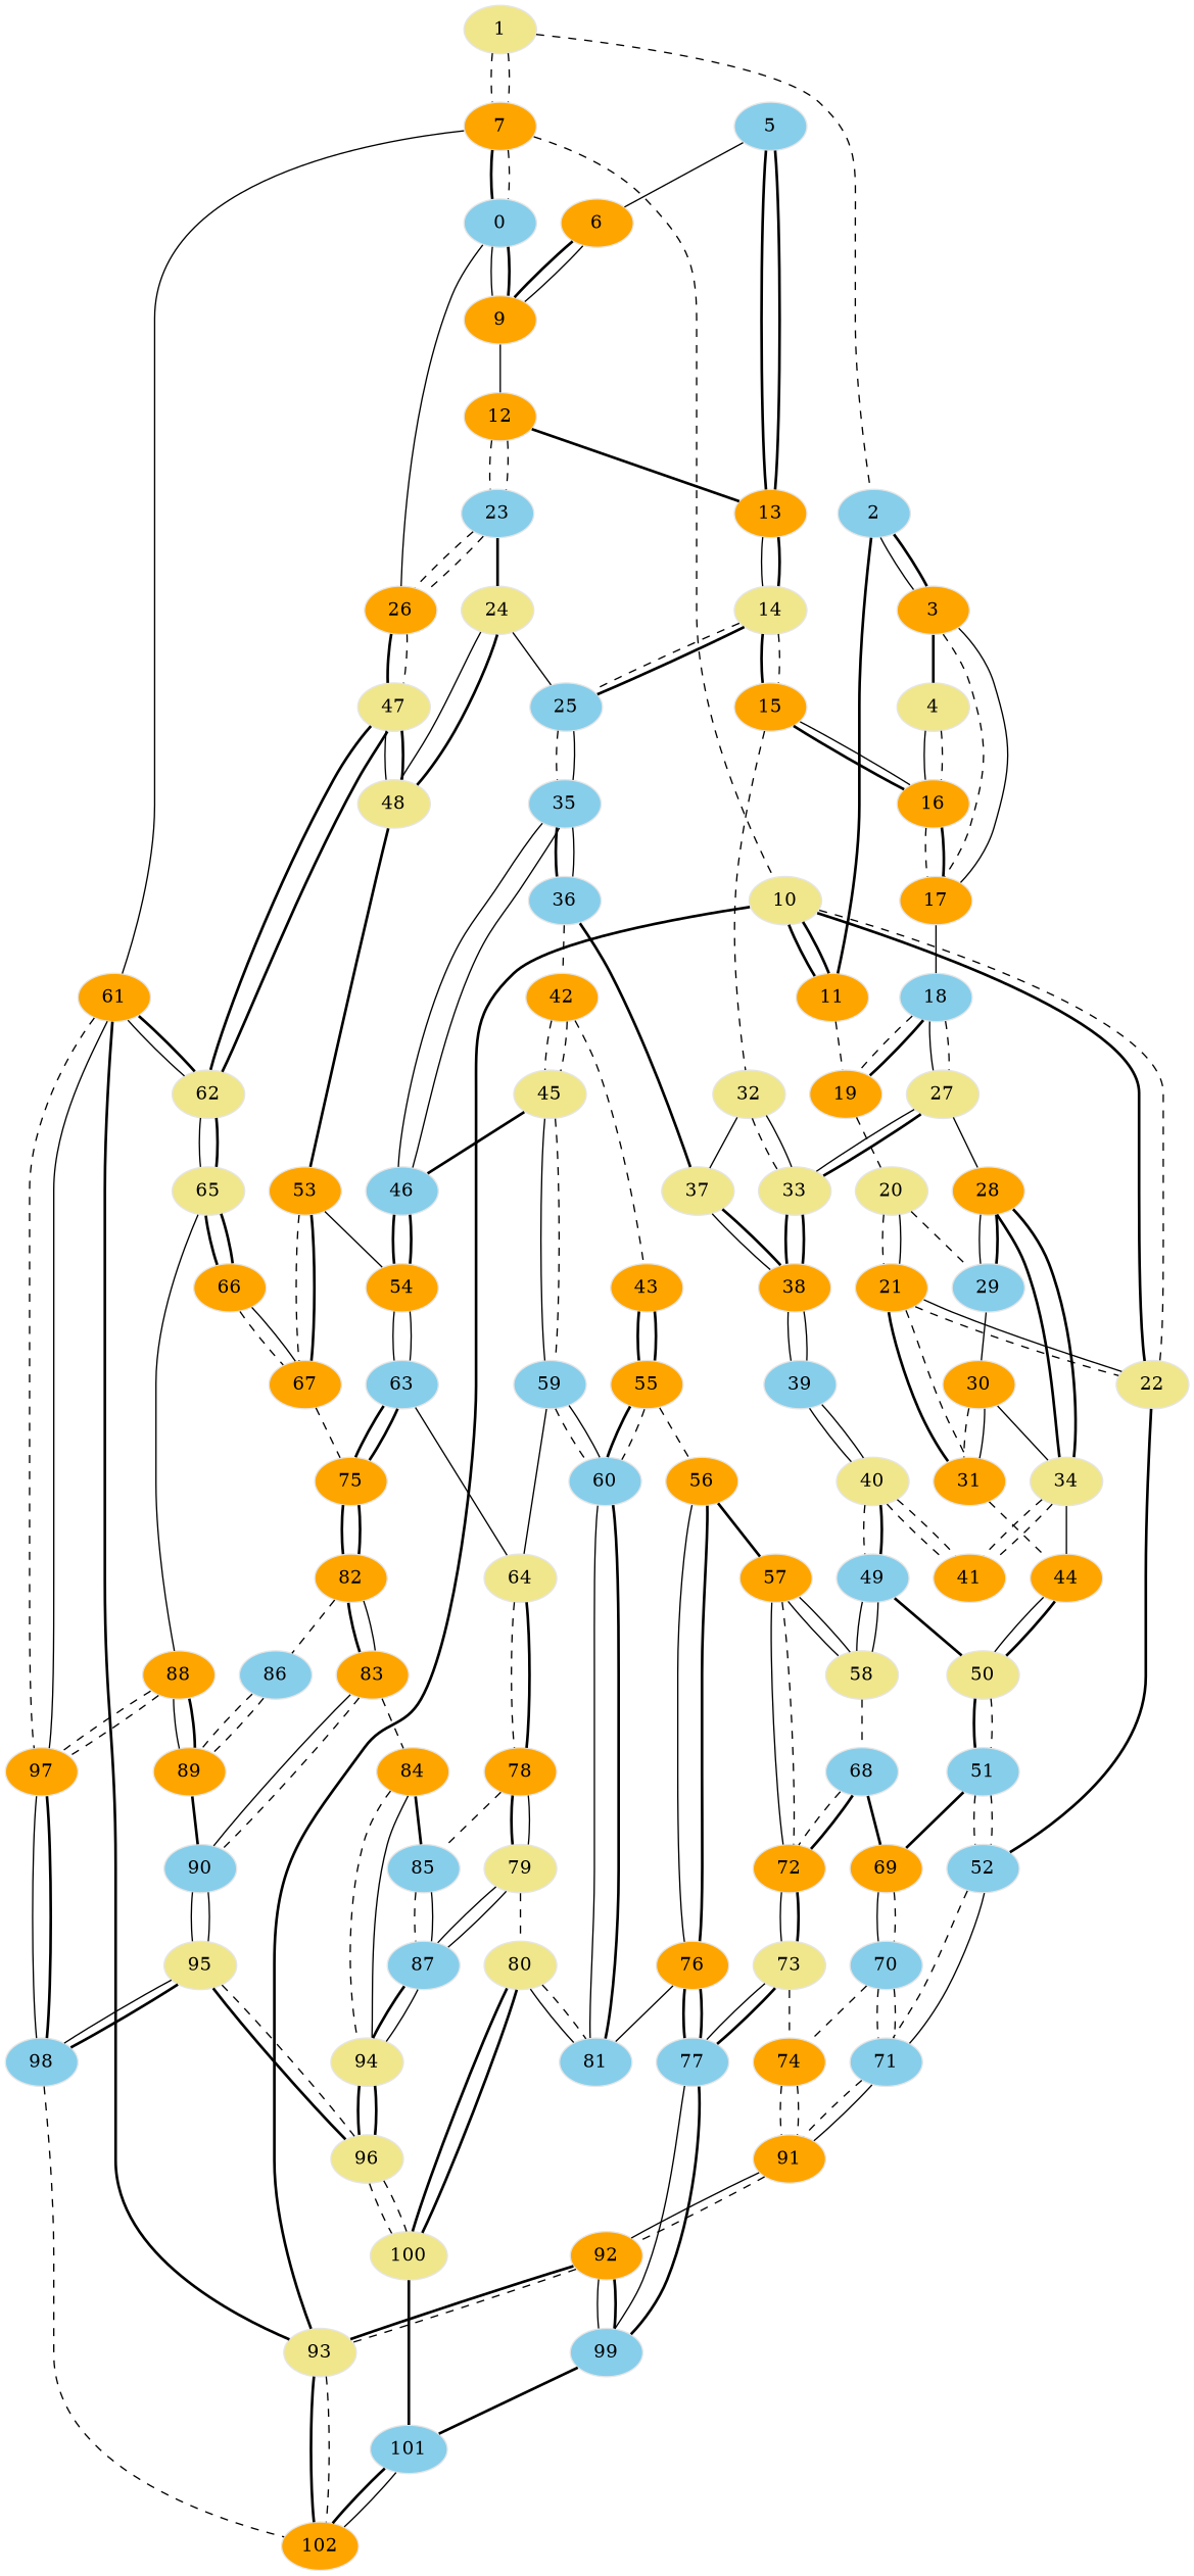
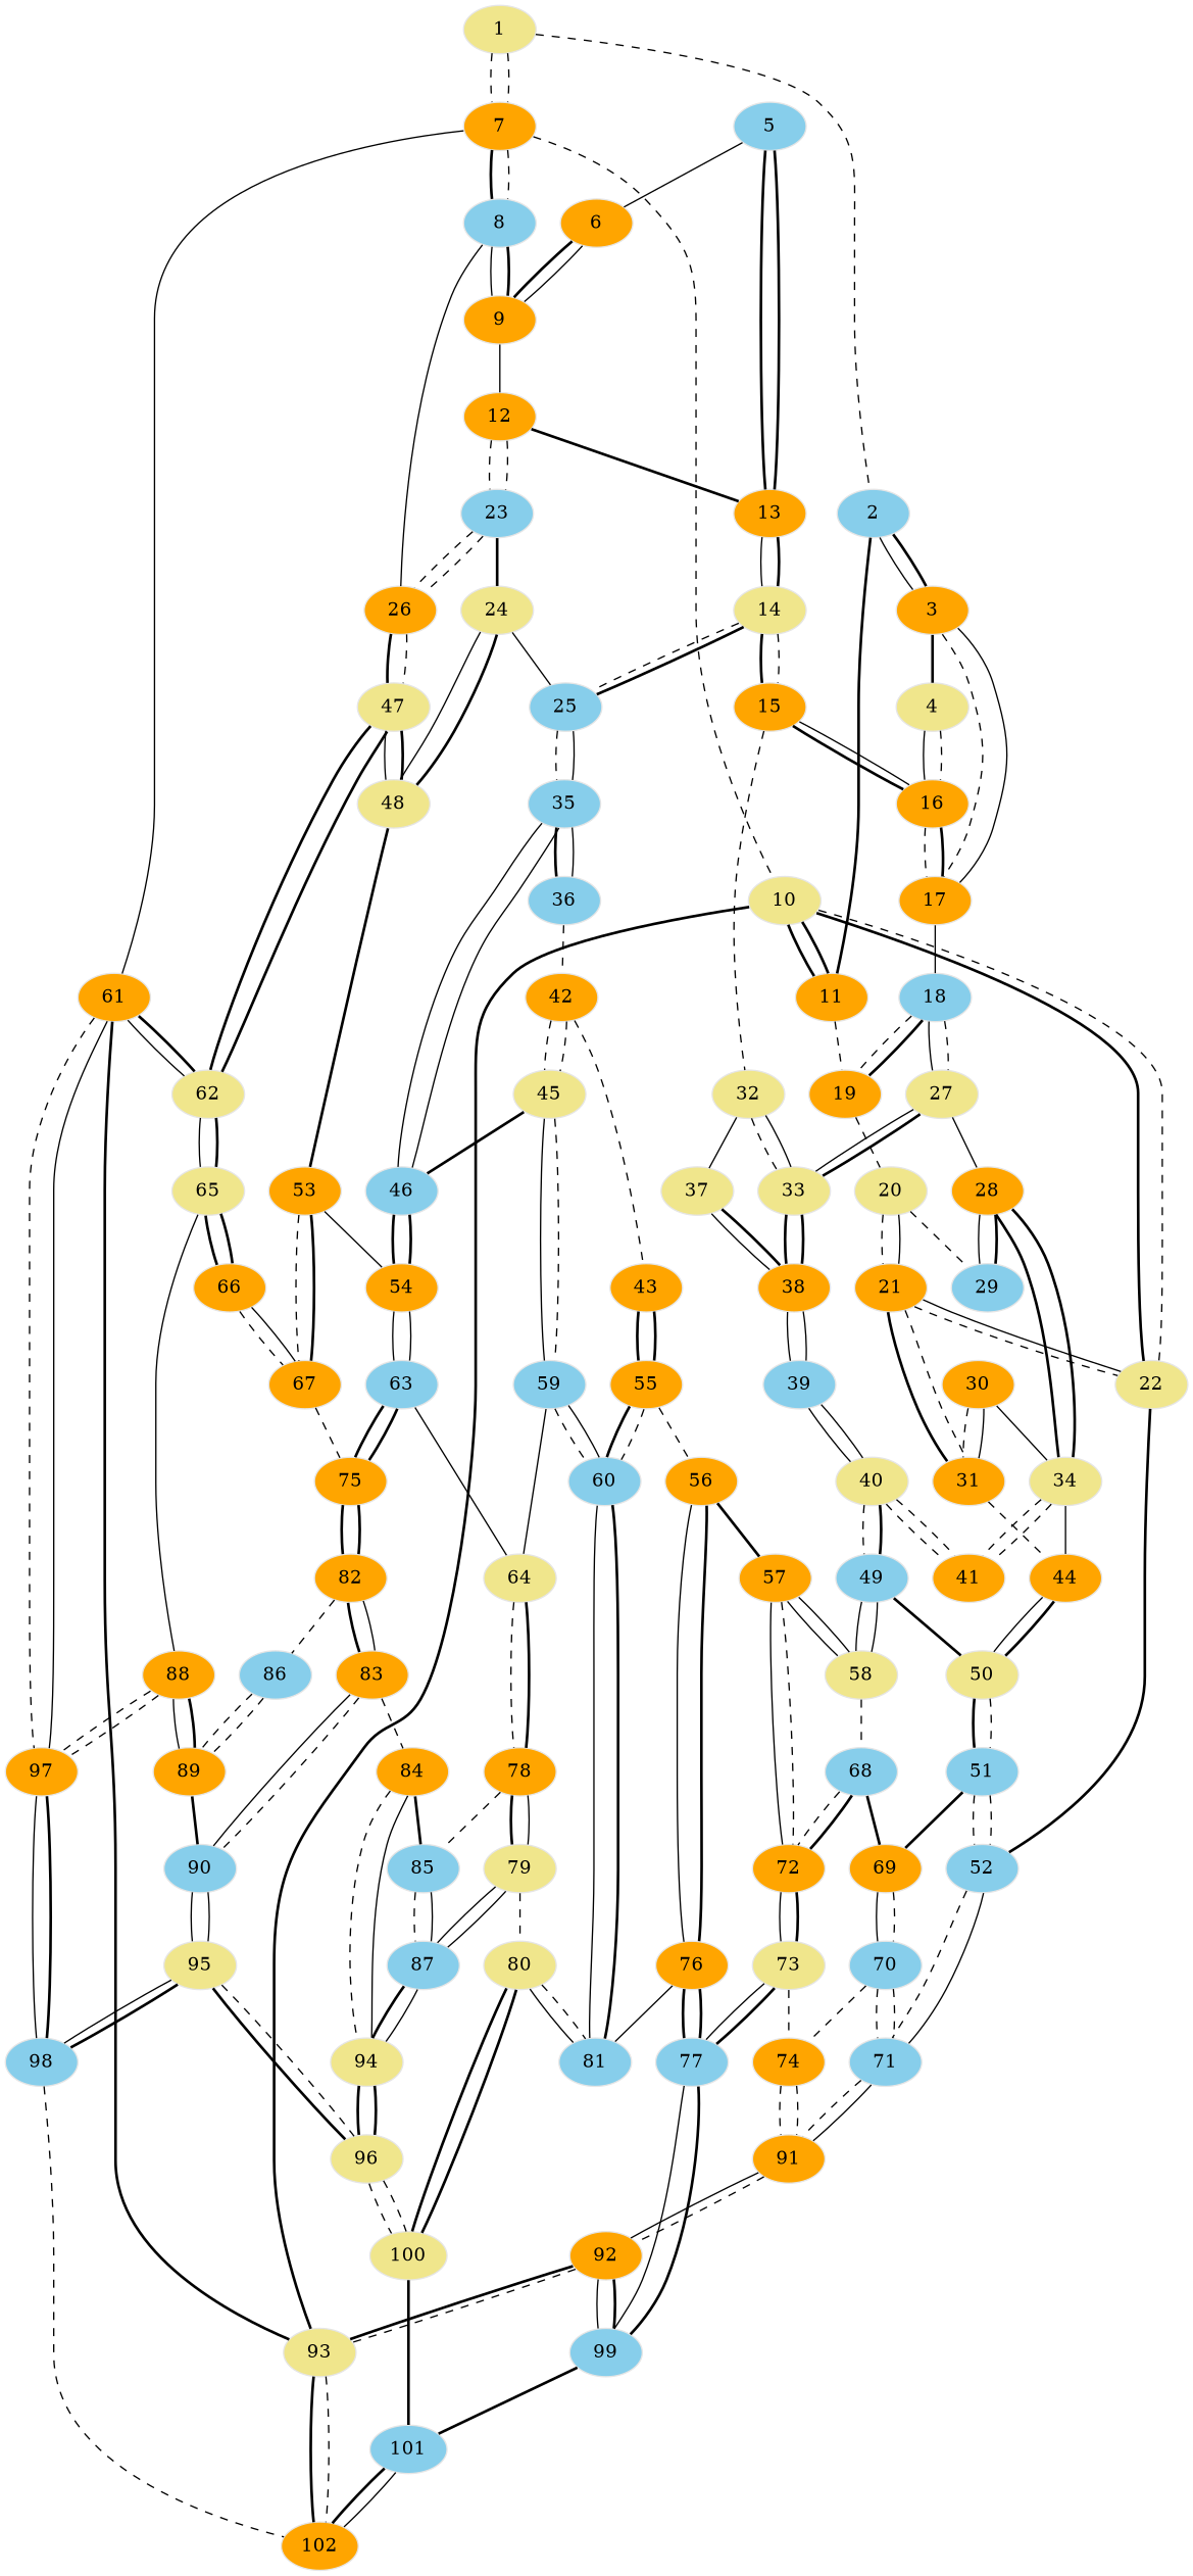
  graph {
    node [color=gray90 fillcolor=orange style=filled]
    edge [style=bold]
    1 [fillcolor=khaki]
    2 [fillcolor=skyblue]
    7
    3
    11
-   8 [fillcolor=skyblue label=0]
+   8 [fillcolor=skyblue]
    10 [fillcolor=khaki]
    61
    4 [fillcolor=khaki]
    17
    19
    16
    18 [fillcolor=skyblue]
    5 [fillcolor=skyblue]
    6
    13
    9
    14 [fillcolor=khaki]
    12
    26
    22 [fillcolor=khaki]
    93 [fillcolor=khaki]
    62 [fillcolor=khaki]
    97
    47 [fillcolor=khaki]
    23 [fillcolor=skyblue]
    52 [fillcolor=skyblue]
    102
    20 [fillcolor=khaki]
    24 [fillcolor=khaki]
    15
    25 [fillcolor=skyblue]
    32 [fillcolor=khaki]
    35 [fillcolor=skyblue]
    33 [fillcolor=khaki]
    37 [fillcolor=khaki]
    27 [fillcolor=khaki]
    28
    21
    29 [fillcolor=skyblue]
    31
    30
    44
    71 [fillcolor=skyblue]
    48 [fillcolor=khaki]
    53
    36 [fillcolor=skyblue]
    46 [fillcolor=skyblue]
    34 [fillcolor=khaki]
    38
    41
    50 [fillcolor=khaki]
    39 [fillcolor=skyblue]
    42
    54
    43
    45 [fillcolor=khaki]
    40 [fillcolor=khaki]
    49 [fillcolor=skyblue]
    55
    58 [fillcolor=khaki]
    59 [fillcolor=skyblue]
    56
    60 [fillcolor=skyblue]
    51 [fillcolor=skyblue]
    64 [fillcolor=khaki]
    63 [fillcolor=skyblue]
    65 [fillcolor=khaki]
    67
    68 [fillcolor=skyblue]
    69
    70 [fillcolor=skyblue]
    91
    75
    57
    76
    81 [fillcolor=skyblue]
    72
    77 [fillcolor=skyblue]
    73 [fillcolor=khaki]
    78
    98 [fillcolor=skyblue]
    66
    88
    82
    79 [fillcolor=khaki]
    85 [fillcolor=skyblue]
    89
    86 [fillcolor=skyblue]
    74
    92
    99 [fillcolor=skyblue]
    83
    101 [fillcolor=skyblue]
    80 [fillcolor=khaki]
    87 [fillcolor=skyblue]
    100 [fillcolor=khaki]
    94 [fillcolor=khaki]
    84
    90 [fillcolor=skyblue]
    95 [fillcolor=khaki]
    96 [fillcolor=khaki]
    1 -- 2 [style=dashed]
    1 -- 7 [style=dashed]
    1 -- 7 [style=dashed]
    2 -- 3 [style=solid]
    2 -- 3
    2 -- 11
    7 -- 8
    7 -- 8 [style=dashed]
    7 -- 10 [style=dashed]
    7 -- 61 [style=solid]
    3 -- 4
    3 -- 17 [style=dashed]
    3 -- 17 [style=solid]
    11 -- 19 [style=dashed]
    8 -- 9 [style=solid]
    8 -- 9
    8 -- 26 [style=solid]
    10 -- 11
    10 -- 11
    10 -- 22
    10 -- 22 [style=dashed]
    10 -- 93
    61 -- 93
    61 -- 62 [style=solid]
    61 -- 62
    61 -- 97 [style=dashed]
    61 -- 97 [style=solid]
    4 -- 16 [style=solid]
    4 -- 16 [style=dashed]
    17 -- 18 [style=solid]
    19 -- 20 [style=dashed]
    16 -- 17 [style=dashed]
    16 -- 17
    18 -- 19 [style=dashed]
    18 -- 19
    18 -- 27 [style=solid]
    18 -- 27 [style=dashed]
    5 -- 6 [style=solid]
    5 -- 13
    5 -- 13
    6 -- 9
    6 -- 9 [style=solid]
    13 -- 14 [style=solid]
    13 -- 14
    9 -- 12 [style=solid]
    14 -- 15
    14 -- 15 [style=dashed]
    14 -- 25 [style=dashed]
    14 -- 25
    12 -- 13
    12 -- 23 [style=dashed]
    12 -- 23 [style=dashed]
    26 -- 47
    26 -- 47 [style=dashed]
    22 -- 52
    93 -- 102
    93 -- 102 [style=dashed]
    62 -- 65 [style=solid]
    62 -- 65
    97 -- 98 [style=solid]
    97 -- 98
    47 -- 62
    47 -- 62
    47 -- 48 [style=solid]
    47 -- 48
    23 -- 26 [style=dashed]
    23 -- 26 [style=dashed]
    23 -- 24
    52 -- 71 [style=dashed]
    52 -- 71 [style=solid]
    20 -- 21 [style=dashed]
    20 -- 21 [style=solid]
    20 -- 29 [style=dashed]
    24 -- 25 [style=solid]
    24 -- 48 [style=solid]
    24 -- 48
    15 -- 16
    15 -- 16 [style=solid]
    15 -- 32 [style=dashed]
    25 -- 35 [style=dashed]
    25 -- 35 [style=solid]
    32 -- 33 [style=dashed]
    32 -- 33 [style=solid]
    32 -- 37 [style=solid]
    35 -- 36
    35 -- 36 [style=solid]
    35 -- 46 [style=solid]
    35 -- 46 [style=solid]
    33 -- 38
    33 -- 38
    37 -- 38 [style=solid]
    37 -- 38
    27 -- 33 [style=solid]
    27 -- 33
    27 -- 28 [style=solid]
    28 -- 29 [style=solid]
    28 -- 29
    28 -- 34
    28 -- 34
    21 -- 22 [style=dashed]
    21 -- 22 [style=solid]
    21 -- 31
    21 -- 31 [style=dashed]
-   29 -- 30 [style=solid]
    31 -- 44 [style=dashed]
    30 -- 31 [style=dashed]
    30 -- 31 [style=solid]
    30 -- 34 [style=solid]
    44 -- 50 [style=solid]
    44 -- 50
    71 -- 91 [style=dashed]
    71 -- 91 [style=solid]
    48 -- 53
    53 -- 54 [style=solid]
    53 -- 67 [style=dashed]
    53 -- 67
-   36 -- 37
    36 -- 42 [style=dashed]
    46 -- 54
    46 -- 54
    34 -- 44 [style=solid]
    34 -- 41 [style=dashed]
    34 -- 41 [style=dashed]
    38 -- 39 [style=solid]
    38 -- 39 [style=solid]
    50 -- 51
    50 -- 51 [style=dashed]
    39 -- 40 [style=solid]
    39 -- 40 [style=solid]
    42 -- 43 [style=dashed]
    42 -- 45 [style=dashed]
    42 -- 45 [style=dashed]
    54 -- 63 [style=solid]
    54 -- 63 [style=solid]
    43 -- 55
    43 -- 55
    45 -- 46
    45 -- 59 [style=solid]
    45 -- 59 [style=dashed]
    40 -- 41 [style=dashed]
    40 -- 41 [style=dashed]
    40 -- 49 [style=dashed]
    40 -- 49
    49 -- 50
    49 -- 58 [style=solid]
    49 -- 58 [style=solid]
    55 -- 56 [style=dashed]
    55 -- 60
    55 -- 60 [style=dashed]
    58 -- 68 [style=dashed]
    59 -- 60 [style=dashed]
    59 -- 60 [style=solid]
    59 -- 64 [style=solid]
    56 -- 57
    56 -- 76 [style=solid]
    56 -- 76
    60 -- 81 [style=solid]
    60 -- 81
    51 -- 52 [style=dashed]
    51 -- 52 [style=dashed]
    51 -- 69
    64 -- 78 [style=dashed]
    64 -- 78
    63 -- 64 [style=solid]
    63 -- 75
    63 -- 75
    65 -- 66
    65 -- 66
    65 -- 88 [style=solid]
    67 -- 75 [style=dashed]
    68 -- 69
    68 -- 72 [style=dashed]
    68 -- 72
    69 -- 70 [style=solid]
    69 -- 70 [style=dashed]
    70 -- 71 [style=dashed]
    70 -- 71 [style=dashed]
    70 -- 74 [style=dashed]
    91 -- 92 [style=solid]
    91 -- 92 [style=dashed]
    75 -- 82
    75 -- 82
    57 -- 58 [style=solid]
    57 -- 58 [style=solid]
    57 -- 72 [style=solid]
    57 -- 72 [style=dashed]
    76 -- 81 [style=solid]
    76 -- 77
    76 -- 77
    72 -- 73 [style=solid]
    72 -- 73
    77 -- 99 [style=solid]
    77 -- 99
    73 -- 77 [style=solid]
    73 -- 77
    73 -- 74 [style=dashed]
    78 -- 79
    78 -- 79 [style=solid]
    78 -- 85 [style=dashed]
    98 -- 102 [style=dashed]
    66 -- 67 [style=dashed]
    66 -- 67 [style=solid]
    88 -- 97 [style=dashed]
    88 -- 97 [style=dashed]
    88 -- 89 [style=solid]
    88 -- 89
    82 -- 86 [style=dashed]
    82 -- 83
    82 -- 83 [style=solid]
    79 -- 80 [style=dashed]
    79 -- 87 [style=solid]
    79 -- 87 [style=solid]
    85 -- 87 [style=dashed]
    85 -- 87 [style=solid]
    89 -- 90
    86 -- 89 [style=dashed]
    86 -- 89 [style=dashed]
    74 -- 91 [style=dashed]
    74 -- 91 [style=dashed]
    92 -- 93
    92 -- 93 [style=dashed]
    92 -- 99 [style=solid]
    92 -- 99
    99 -- 101
    83 -- 84 [style=dashed]
    83 -- 90 [style=solid]
    83 -- 90 [style=dashed]
    101 -- 102
    101 -- 102 [style=solid]
    80 -- 81 [style=solid]
    80 -- 81 [style=dashed]
    80 -- 100
    80 -- 100
    87 -- 94
    87 -- 94 [style=solid]
    100 -- 101
    94 -- 96
    94 -- 96
    84 -- 85
    84 -- 94 [style=dashed]
    84 -- 94 [style=solid]
    90 -- 95 [style=solid]
    90 -- 95 [style=solid]
    95 -- 98 [style=solid]
    95 -- 98
    95 -- 96
    95 -- 96 [style=dashed]
    96 -- 100 [style=dashed]
    96 -- 100 [style=dashed]
  }
